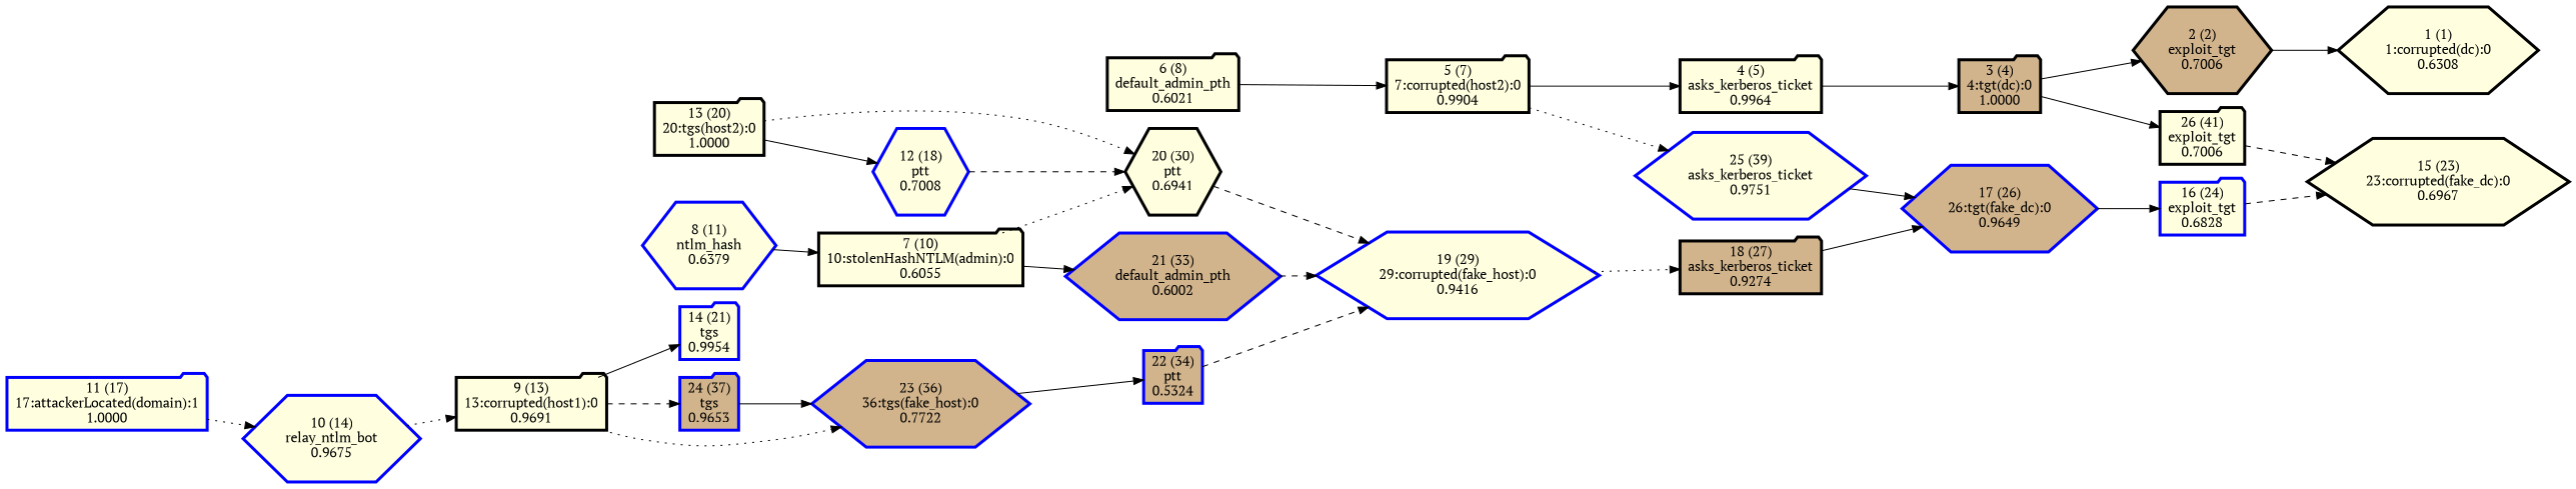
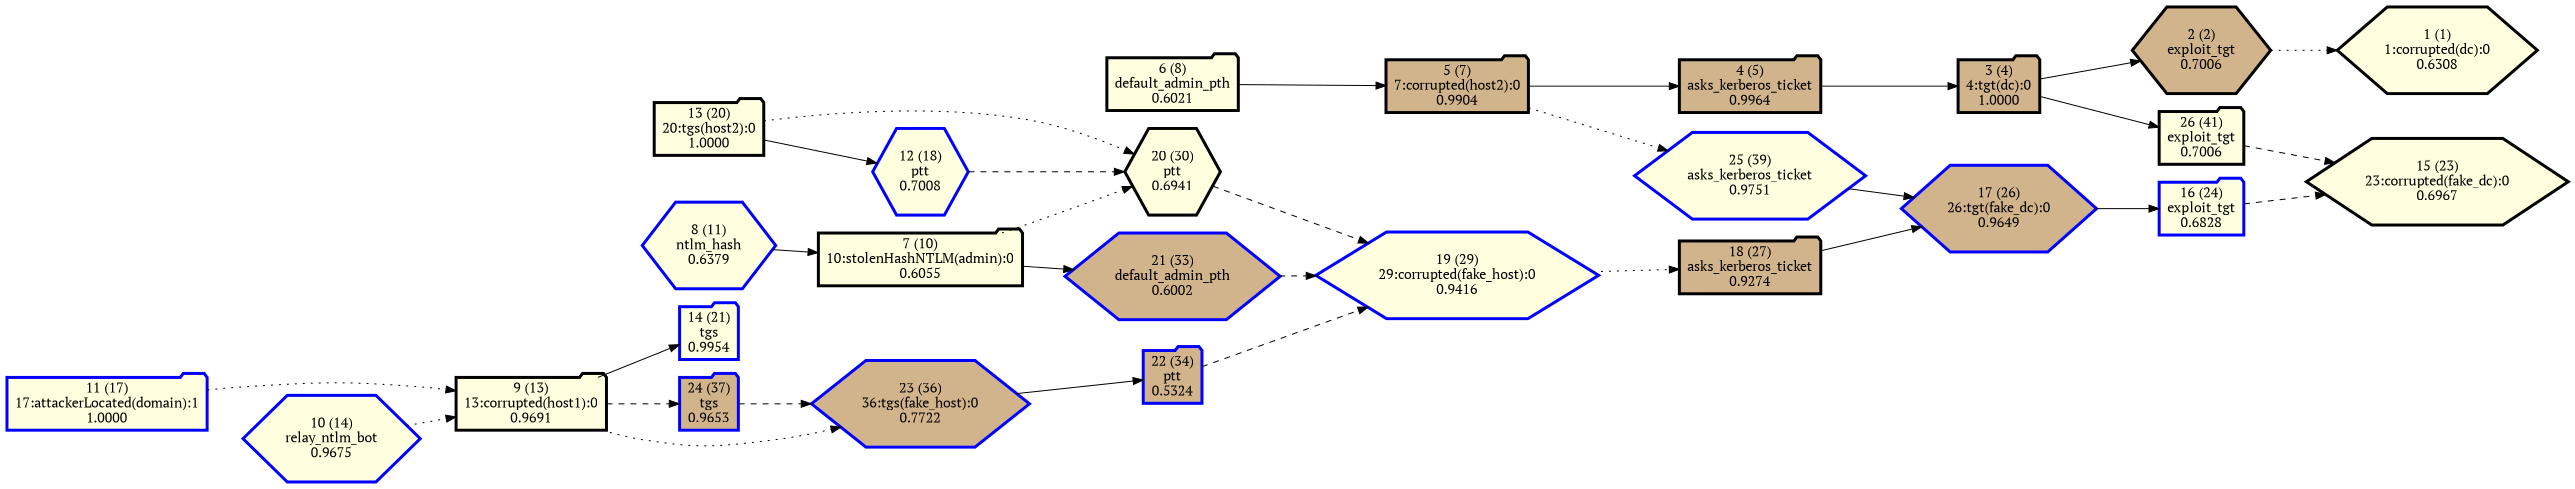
  digraph {
    fontname="PT Serif"
    rankdir=LR
    node [color=black fillcolor=lightyellow fontname="PT Serif" penwidth=3 shape=folder style=filled]
    edge [fontname="PT Serif" style=solid]
    n1 [label="1 (1)\n1:corrupted(dc):0\n0.6308" shape=hexagon]
    n2 [fillcolor=tan label="2 (2)\nexploit_tgt\n0.7006" shape=hexagon]
    n3 [fillcolor=tan label="3 (4)\n4:tgt(dc):0\n1.0000"]
    n4 [label="26 (41)\nexploit_tgt\n0.7006"]
    n5 [label="15 (23)\n23:corrupted(fake_dc):0\n0.6967" shape=hexagon]
-   n6 [label="4 (5)\nasks_kerberos_ticket\n0.9964"]
-   n7 [label="5 (7)\n7:corrupted(host2):0\n0.9904"]
+   n6 [fillcolor=tan label="4 (5)\nasks_kerberos_ticket\n0.9964"]
+   n7 [fillcolor=tan label="5 (7)\n7:corrupted(host2):0\n0.9904"]
    n8 [color=blue label="25 (39)\nasks_kerberos_ticket\n0.9751" shape=hexagon]
    n9 [color=blue fillcolor=tan label="17 (26)\n26:tgt(fake_dc):0\n0.9649" shape=hexagon]
    n10 [label="6 (8)\ndefault_admin_pth\n0.6021"]
    n11 [label="7 (10)\n10:stolenHashNTLM(admin):0\n0.6055"]
    n12 [color=blue fillcolor=tan label="21 (33)\ndefault_admin_pth\n0.6002" shape=hexagon]
    n13 [label="20 (30)\nptt\n0.6941" shape=hexagon]
    n14 [color=blue label="19 (29)\n29:corrupted(fake_host):0\n0.9416" shape=hexagon]
    n15 [color=blue label="8 (11)\nntlm_hash\n0.6379" shape=hexagon]
    n16 [label="9 (13)\n13:corrupted(host1):0\n0.9691"]
    n17 [color=blue label="14 (21)\ntgs\n0.9954"]
    n18 [color=blue fillcolor=tan label="24 (37)\ntgs\n0.9653"]
    n19 [color=blue fillcolor=tan label="23 (36)\n36:tgs(fake_host):0\n0.7722" shape=hexagon]
    n20 [color=blue label="10 (14)\nrelay_ntlm_bot\n0.9675" shape=hexagon]
    n21 [color=blue label="11 (17)\n17:attackerLocated(domain):1\n1.0000"]
    n22 [color=blue label="12 (18)\nptt\n0.7008" shape=hexagon]
    n23 [label="13 (20)\n20:tgs(host2):0\n1.0000"]
    n24 [color=blue label="16 (24)\nexploit_tgt\n0.6828"]
    n25 [fillcolor=tan label="18 (27)\nasks_kerberos_ticket\n0.9274"]
    n26 [color=blue fillcolor=tan label="22 (34)\nptt\n0.5324"]
-   n2 -> n1
+   n2 -> n1 [style=dotted]
    n3 -> n2
    n3 -> n4
    n4 -> n5 [style=dashed]
    n6 -> n3
    n7 -> n6
    n7 -> n8 [style=dotted]
    n8 -> n9
    n9 -> n24
    n10 -> n7
    n11 -> n12
    n11 -> n13 [style=dotted]
    n12 -> n14 [style=dashed]
    n13 -> n14 [style=dashed]
    n14 -> n25 [style=dotted]
    n15 -> n11
    n16 -> n17
    n16 -> n18 [style=dashed]
    n16 -> n19 [style=dotted]
-   n18 -> n19
+   n18 -> n19 [style=dashed]
    n19 -> n26
    n20 -> n16 [style=dotted]
-   n21 -> n20 [style=dotted]
+   n21 -> n16 [style=dotted]
    n22 -> n13 [style=dashed]
    n23 -> n13 [style=dotted]
    n23 -> n22
    n24 -> n5 [style=dashed]
    n25 -> n9
    n26 -> n14 [style=dashed]
  }
